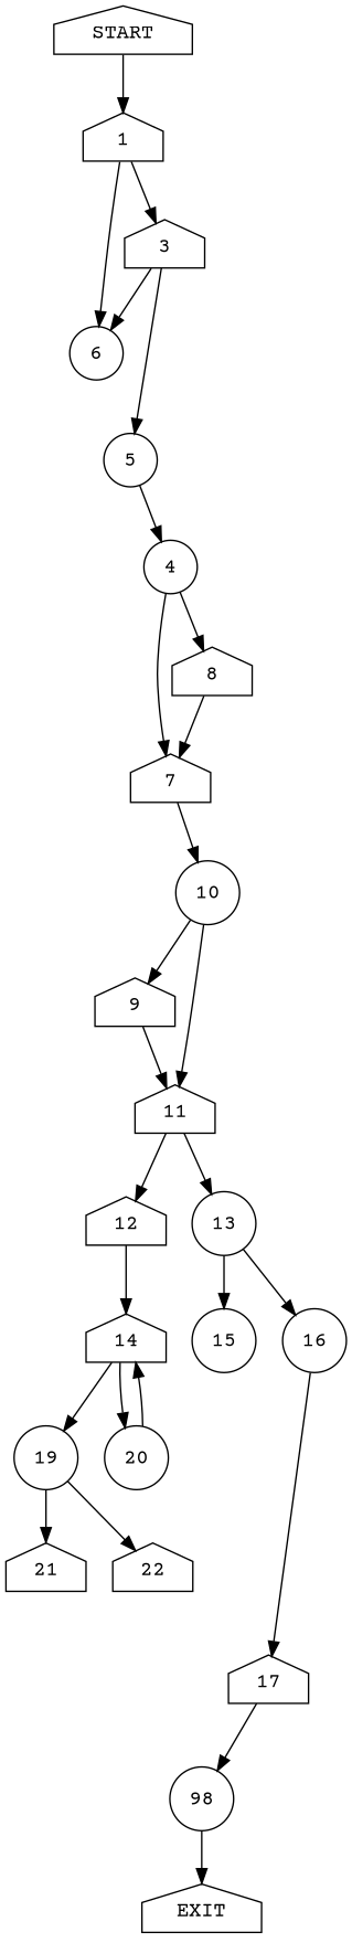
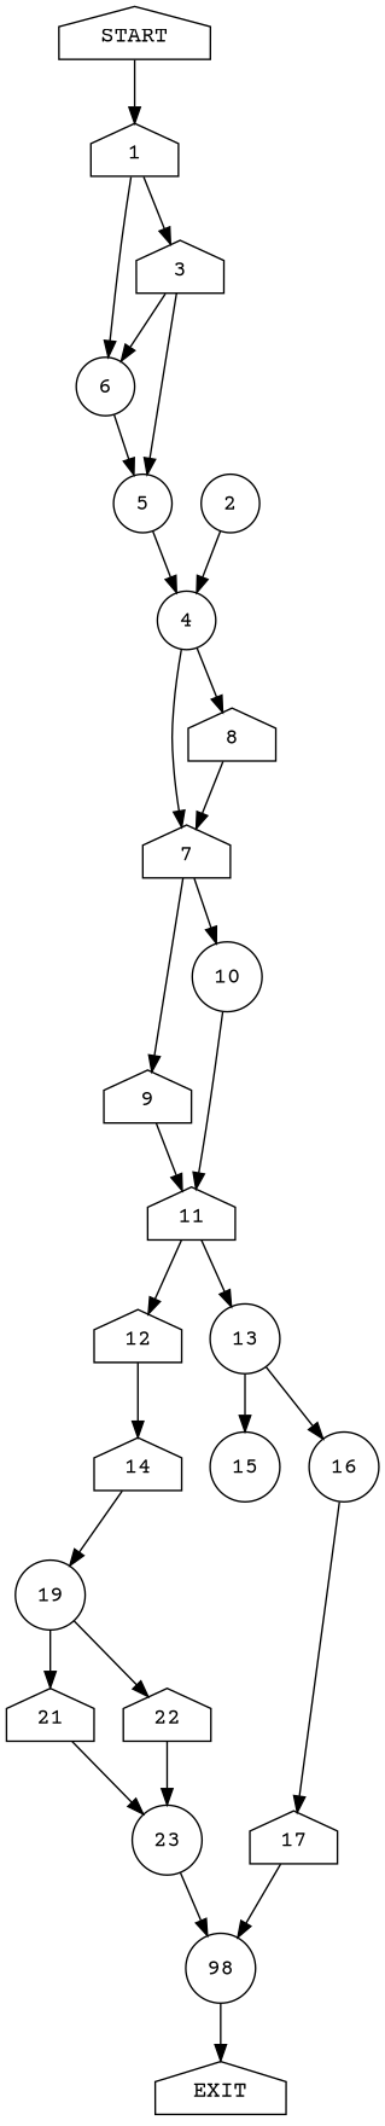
  digraph {
    fontname="Courier Prime"
    node [fontname="Courier Prime" shape=house]
    edge [fontname="Courier Prime"]
    n1 [label=START]
    1
    3
    6 [shape=circle]
    n5 [label=EXIT]
+   2 [shape=circle]
    4 [shape=circle]
    5 [shape=circle]
    7
    8
    9
    10 [shape=circle]
    11
    12
    13 [shape=circle]
    14
    15 [shape=circle]
    16 [shape=circle]
    19 [shape=circle]
-   20 [shape=circle]
    17
    21
    22
    n24 [label=98 shape=circle]
+   23 [shape=circle]
    n1 -> 1
    1 -> 3
    1 -> 6
    3 -> 6
    3 -> 5
+   6 -> 5
+   2 -> 4
    4 -> 7
    4 -> 8
    5 -> 4
-   10 -> 9
+   7 -> 9
    7 -> 10
    8 -> 7
    9 -> 11
    10 -> 11
    11 -> 12
    11 -> 13
    12 -> 14
    13 -> 15
    13 -> 16
    14 -> 19
-   14 -> 20
    16 -> 17
    19 -> 21
    19 -> 22
-   20 -> 14
    17 -> n24
+   21 -> 23
+   22 -> 23
    n24 -> n5
+   23 -> n24
  }
